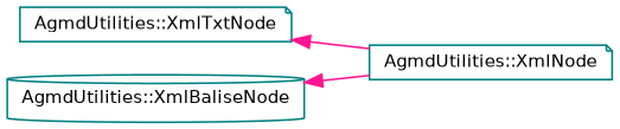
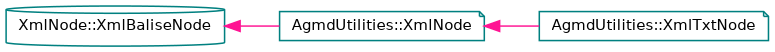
  digraph {
    rankdir=LR
    node [color=teal fillcolor=white fontname=Helvetica fontsize=10 shape=note style=filled]
    edge [color=deeppink dir=back fontname=Helvetica fontsize=10 labelfontname=Helvetica labelfontsize=10 style=solid]
    n1 [height=0.2 label="AgmdUtilities::XmlNode" width=0.4]
    n2 [height=0.2 label="AgmdUtilities::XmlTxtNode" width=0.4]
-   n3 [height=0.2 label="AgmdUtilities::XmlBaliseNode" shape=cylinder width=0.4]
-   n2 -> n1
+   n3 [height=0.2 label="XmlNode::XmlBaliseNode" shape=cylinder width=0.4]
+   n1 -> n2
    n3 -> n1
  }
